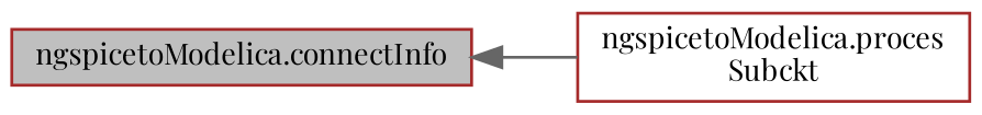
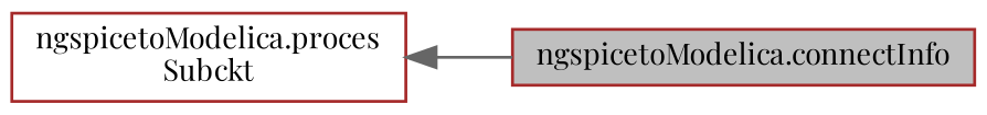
  digraph {
    rankdir=LR
    fontname="Playfair Display"
    node [color=brown fontname="Playfair Display" fontsize=10 shape=record style=filled]
    n1 [fillcolor=grey75 fontcolor=black height=0.2 label="ngspicetoModelica.connectInfo" width=0.4]
    n2 [fillcolor=white height=0.2 label="ngspicetoModelica.proces\lSubckt" width=0.4]
-   n1 -> n2 [color=gray40 dir=back fontname="Playfair Display" fontsize=10 labelfontname=Helvetica labelfontsize=10 style=solid]
+   n2 -> n1 [color=gray40 dir=back fontname="Playfair Display" fontsize=10 labelfontname=Helvetica labelfontsize=10 style=solid]
  }
